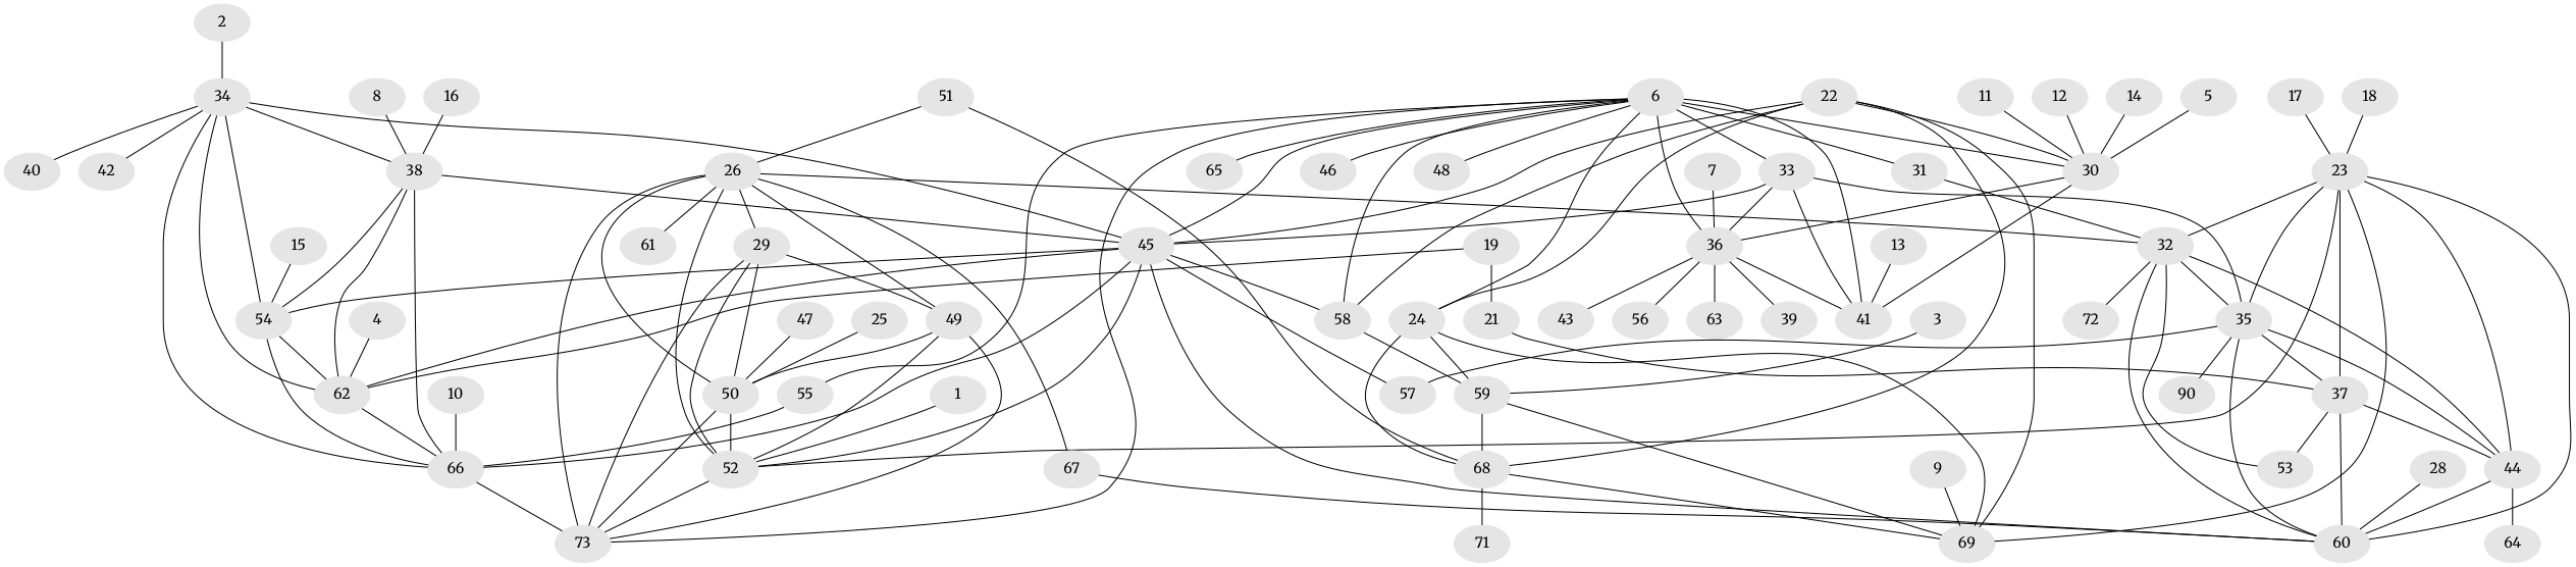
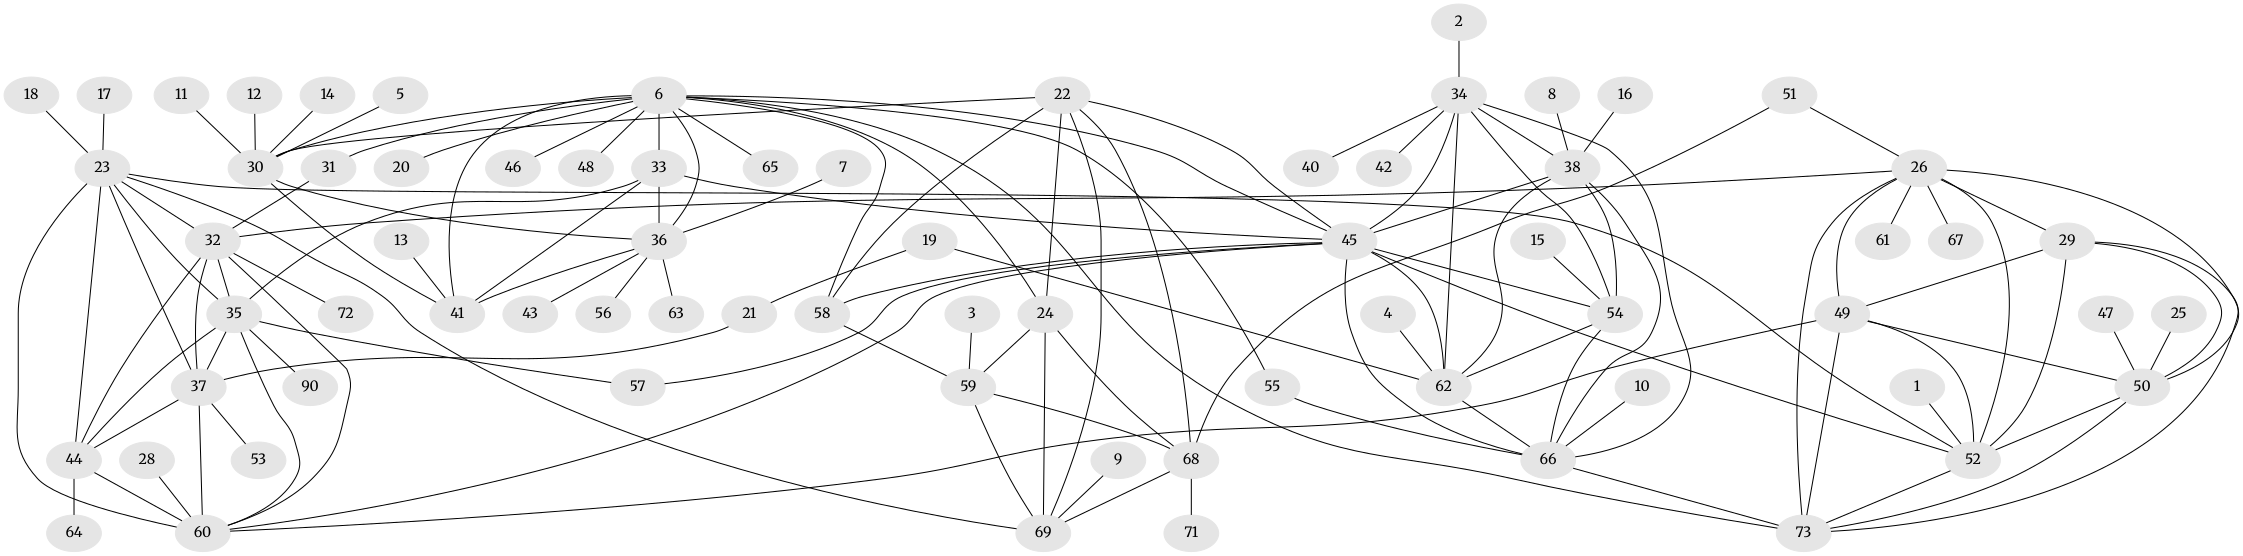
  graph {
    fontname=Merriweather
    node [color=gray90 fontname=Merriweather style=filled]
    edge [fontname=Merriweather weight=1.0]
    1
    52
    73
    2
    34
    62
    45
    38
    66
    54
    40
    42
    3
    59
    69
    68
    4
    5
    30
    36
    41
    6
+   20
    24
    31
    33
    46
    48
    55
    58
    65
    32
    35
-   39
    43
    56
    63
    60
    57
    7
    8
    9
    10
    11
    12
    13
    14
    15
    16
    17
    23
    37
    44
    18
    19
    21
    n57 [label=90]
    53
    22
    26
    50
    29
    49
    61
    67
    71
    72
    64
    25
    28
    47
    51
    1 -- 52
    52 -- 73
    2 -- 34
    34 -- 62
    34 -- 45 [weight=2.0]
    34 -- 38
    34 -- 66
    34 -- 54
    34 -- 40
    34 -- 42
    62 -- 66
    45 -- 52
    45 -- 62 [weight=2.0]
    45 -- 66 [weight=2.0]
    45 -- 54 [weight=2.0]
    45 -- 58
    45 -- 60
    45 -- 57
    38 -- 62
    38 -- 45 [weight=2.0]
    38 -- 66
    38 -- 54
    66 -- 73
    54 -- 62
    54 -- 66
    3 -- 59
    59 -- 69 [weight=2.0]
    59 -- 68 [weight=2.0]
    68 -- 69
    68 -- 71
    4 -- 62
    5 -- 30
    30 -- 36
    30 -- 41
    36 -- 41
-   36 -- 39
    36 -- 43
    36 -- 56
    36 -- 63
    6 -- 73
    6 -- 45
    6 -- 30 [weight=2.0]
    6 -- 36 [weight=2.0]
    6 -- 41 [weight=2.0]
+   6 -- 20
    6 -- 24
    6 -- 31
    6 -- 33 [weight=4.0]
    6 -- 46
    6 -- 48
    6 -- 55
    6 -- 58
    6 -- 65
    24 -- 59 [weight=2.0]
    24 -- 69
    24 -- 68
    31 -- 32
    33 -- 45
    33 -- 36 [weight=2.0]
    33 -- 41 [weight=2.0]
    33 -- 35
    55 -- 66
    58 -- 59 [weight=4.0]
    32 -- 35
    32 -- 60
-   32 -- 53
+   32 -- 37
    32 -- 44
    32 -- 72
    35 -- 60
    35 -- 57
    35 -- 37
    35 -- 44
    35 -- n57
    7 -- 36
    8 -- 38
    9 -- 69
    10 -- 66
    11 -- 30
    12 -- 30
    13 -- 41
    14 -- 30
    15 -- 54
    16 -- 38
    17 -- 23
    23 -- 52
    23 -- 69
    23 -- 32 [weight=2.0]
    23 -- 35 [weight=2.0]
    23 -- 60 [weight=2.0]
    23 -- 37 [weight=2.0]
    23 -- 44 [weight=2.0]
    37 -- 60
    37 -- 44
    37 -- 53
    44 -- 60
    44 -- 64
    18 -- 23
    19 -- 62
    19 -- 21
    21 -- 37
    22 -- 45
    22 -- 69 [weight=2.0]
    22 -- 68 [weight=2.0]
    22 -- 30
    22 -- 24 [weight=2.0]
    22 -- 58 [weight=2.0]
    26 -- 52 [weight=2.0]
    26 -- 73 [weight=2.0]
    26 -- 32
    26 -- 50 [weight=2.0]
    26 -- 29 [weight=2.0]
    26 -- 49 [weight=2.0]
    26 -- 61
    26 -- 67
    50 -- 52
    50 -- 73
    29 -- 52
    29 -- 73
    29 -- 50
    29 -- 49
    49 -- 52
    49 -- 73
-   67 -- 60
+   49 -- 60
    49 -- 50
    25 -- 50
    28 -- 60
    47 -- 50
    51 -- 68
    51 -- 26
  }
